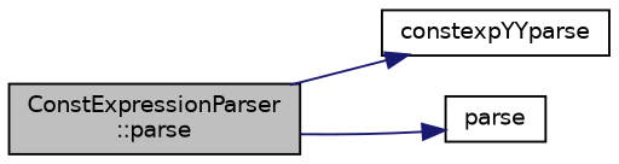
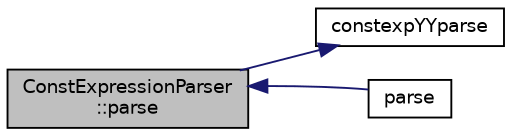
  digraph {
    rankdir=LR
    node [color=black fillcolor=white fontname=Helvetica fontsize=10 shape=record style=filled]
    edge [color=midnightblue fontname=Helvetica fontsize=10 labelfontname=Helvetica labelfontsize=10 style=solid]
    n1 [fillcolor=grey75 fontcolor=black height=0.2 label="ConstExpressionParser\l::parse" width=0.4]
    n2 [height=0.2 label=constexpYYparse width=0.4]
    n3 [height=0.2 label=parse width=0.4]
    n1 -> n2
-   n1 -> n3
+   n3 -> n1
  }
